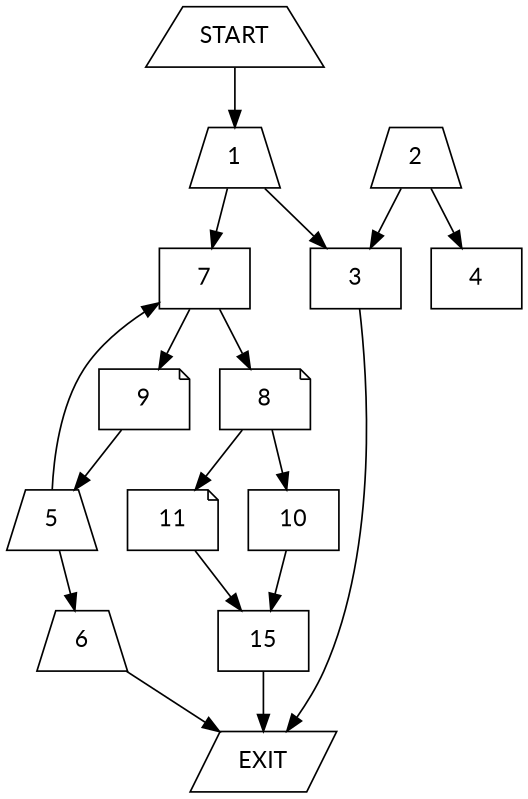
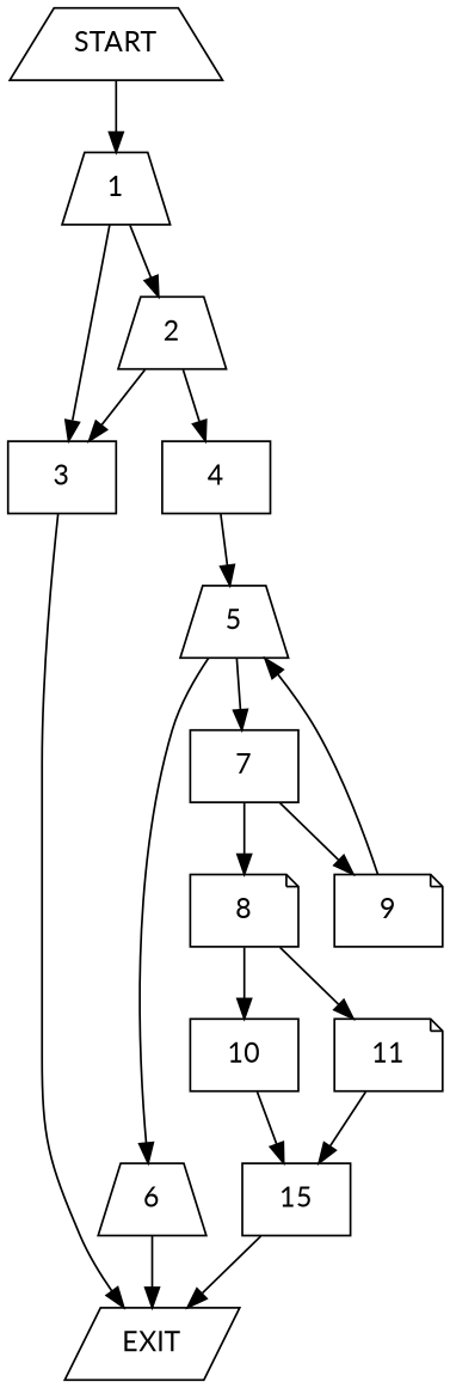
  digraph {
    fontname=Lato
    node [fontname=Lato shape=trapezium]
    edge [fontname=Lato]
    n1 [label=START]
    1
    2
    3 [shape=box]
    n5 [label=EXIT shape=parallelogram]
    4 [shape=box]
    5
    6
    7 [shape=box]
    8 [shape=note]
    9 [shape=note]
    10 [shape=box]
    11 [shape=note]
    n14 [label=15 shape=box]
    n1 -> 1
-   1 -> 7
+   1 -> 2
    1 -> 3
    2 -> 3
    2 -> 4
    3 -> n5
+   4 -> 5
    5 -> 6
    5 -> 7
    6 -> n5
    7 -> 8
    7 -> 9
    8 -> 10
    8 -> 11
    9 -> 5
    10 -> n14
    11 -> n14
    n14 -> n5
  }
